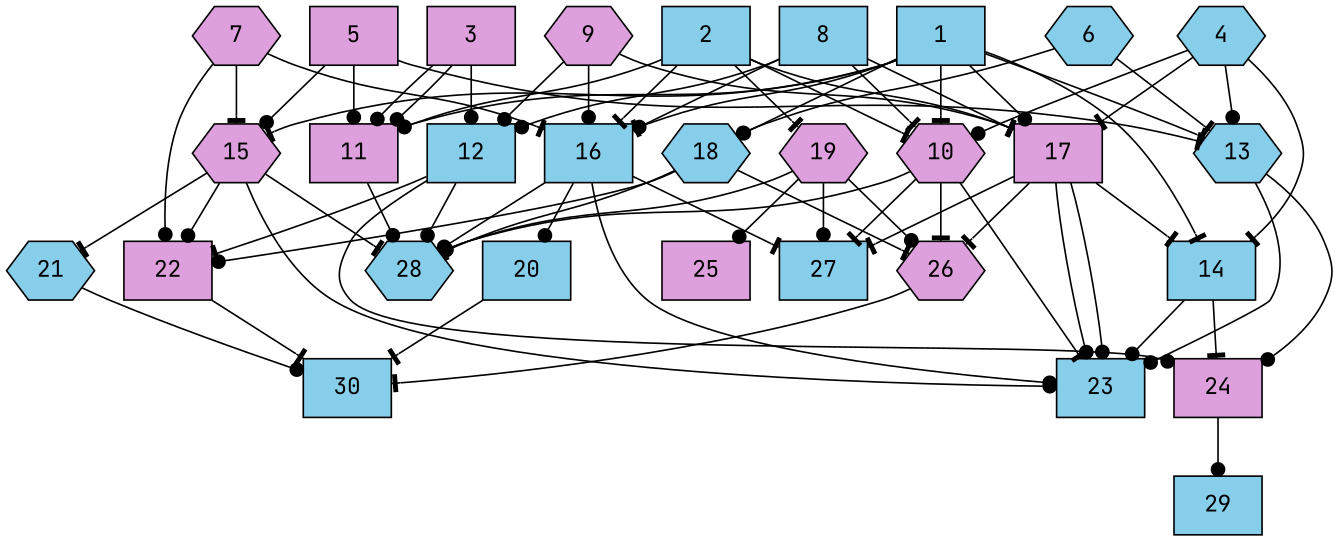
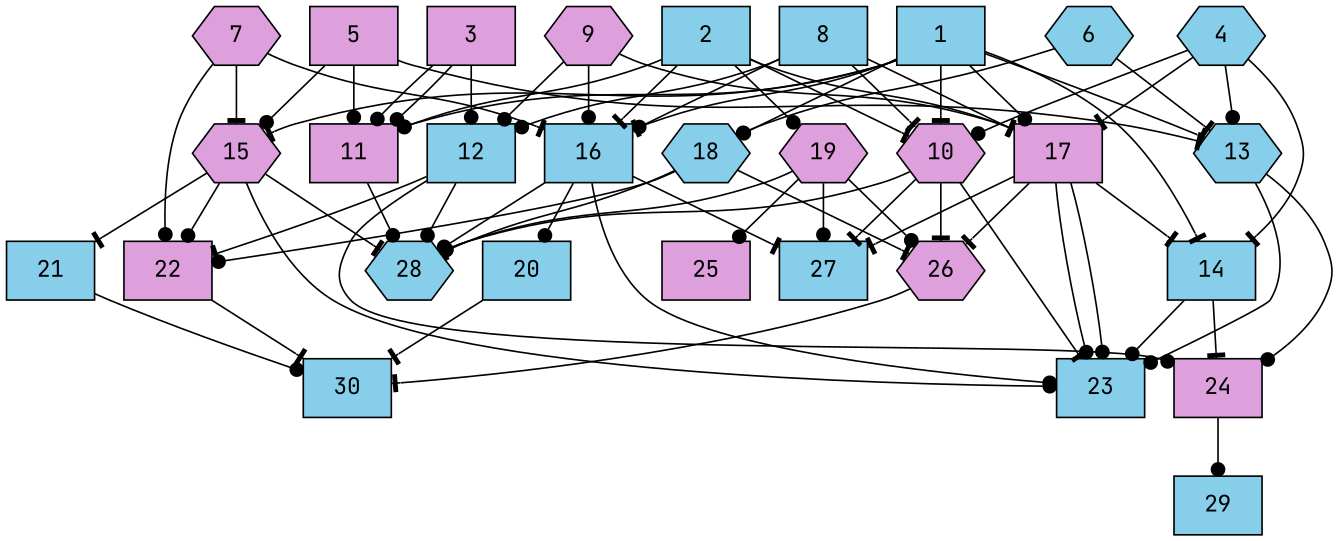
  digraph {
    fontname="JetBrains Mono"
    node [alpha=0.14 fillcolor=skyblue fontname="JetBrains Mono" shape=box style=filled]
    edge [arrowhead=dot fontname="JetBrains Mono"]
    1 [alpha=0.18 expect_size=19110912]
    10 [alpha=0.07 expect_size=17686528 fillcolor=plum shape=hexagon]
    11 [alpha=0.02 expect_size=45143040 fillcolor=plum]
    13 [alpha=0.04 expect_size=23772160 shape=hexagon]
    14 [alpha=0.05 expect_size=49258496]
    15 [alpha=0.10 expect_size=25676800 fillcolor=plum shape=hexagon]
    16 [alpha=0.03 expect_size=39260160]
    17 [expect_size=29219840 fillcolor=plum]
    18 [alpha=0.09 expect_size=28676096 shape=hexagon]
    23 [alpha=0.03 expect_size=37743616]
    26 [alpha=0.02 expect_size=37249024 fillcolor=plum shape=hexagon]
    27 [alpha=0.01 expect_size=45455360]
    28 [alpha=0.00 expect_size=31732736 shape=hexagon]
    24 [alpha=0.07 expect_size=48288768 fillcolor=plum]
    22 [expect_size=13734912 fillcolor=plum]
-   21 [expect_size=7873536 shape=hexagon]
+   21 [expect_size=7873536]
    20 [alpha=0.11 expect_size=38642688]
    30 [expect_size=40504320]
    29 [expect_size=5630976]
    2 [alpha=0.13 expect_size=44969984]
    19 [alpha=0.15 expect_size=40742912 fillcolor=plum shape=hexagon]
    25 [alpha=0.15 expect_size=12555264 fillcolor=plum]
    3 [alpha=0.11 expect_size=28674048 fillcolor=plum]
    12 [alpha=0.10 expect_size=40883200]
    4 [alpha=0.10 expect_size=39072768 shape=hexagon]
    5 [alpha=0.06 expect_size=16758784 fillcolor=plum]
    6 [alpha=0.16 expect_size=47349760 shape=hexagon]
    7 [alpha=0.20 expect_size=36875264 fillcolor=plum shape=hexagon]
    8 [alpha=0.05 expect_size=49981440]
    9 [alpha=0.19 expect_size=41397248 fillcolor=plum shape=hexagon]
    1 -> 10 [arrowhead=tee]
    1 -> 11
    1 -> 13 [arrowhead=tee]
    1 -> 14 [arrowhead=tee]
    1 -> 15 [arrowhead=tee]
    1 -> 16 [arrowhead=tee]
    1 -> 17
    1 -> 18
    10 -> 23 [arrowhead=tee]
    10 -> 26 [arrowhead=tee]
    10 -> 27 [arrowhead=tee]
    10 -> 28
    11 -> 28
    13 -> 23
    13 -> 24
    14 -> 23
    14 -> 24 [arrowhead=tee]
    15 -> 23
    15 -> 28 [arrowhead=tee]
    15 -> 22
    15 -> 21 [arrowhead=tee]
    16 -> 23
    16 -> 27 [arrowhead=tee]
    16 -> 28
    16 -> 20
    17 -> 14 [arrowhead=tee]
    17 -> 23
    17 -> 23
    17 -> 26 [arrowhead=tee]
    17 -> 27 [arrowhead=tee]
    18 -> 26 [arrowhead=tee]
    18 -> 28 [arrowhead=tee]
    18 -> 22
    26 -> 30 [arrowhead=tee]
    24 -> 29
    22 -> 30 [arrowhead=tee]
    21 -> 30
    20 -> 30 [arrowhead=tee]
    2 -> 10 [arrowhead=tee]
    2 -> 11
    2 -> 16 [arrowhead=tee]
    2 -> 17 [arrowhead=tee]
-   2 -> 19 [arrowhead=tee]
+   2 -> 19
    19 -> 26
    19 -> 27
    19 -> 28
    19 -> 25
    3 -> 11
    3 -> 11
    3 -> 12
    12 -> 28
    12 -> 24
    12 -> 22 [arrowhead=tee]
    4 -> 10
    4 -> 13
    4 -> 14 [arrowhead=tee]
    4 -> 17 [arrowhead=tee]
    5 -> 11
    5 -> 13 [arrowhead=tee]
    5 -> 15
    6 -> 13 [arrowhead=tee]
    6 -> 18
    7 -> 15 [arrowhead=tee]
    7 -> 16 [arrowhead=tee]
    7 -> 22
    8 -> 10 [arrowhead=tee]
    8 -> 16
    8 -> 17 [arrowhead=tee]
    8 -> 12
    9 -> 16
    9 -> 17 [arrowhead=tee]
    9 -> 12
  }
